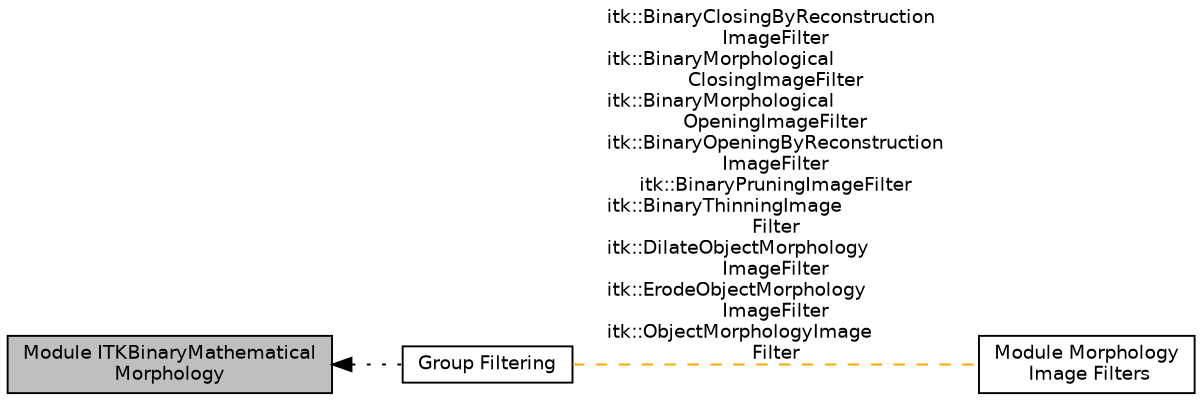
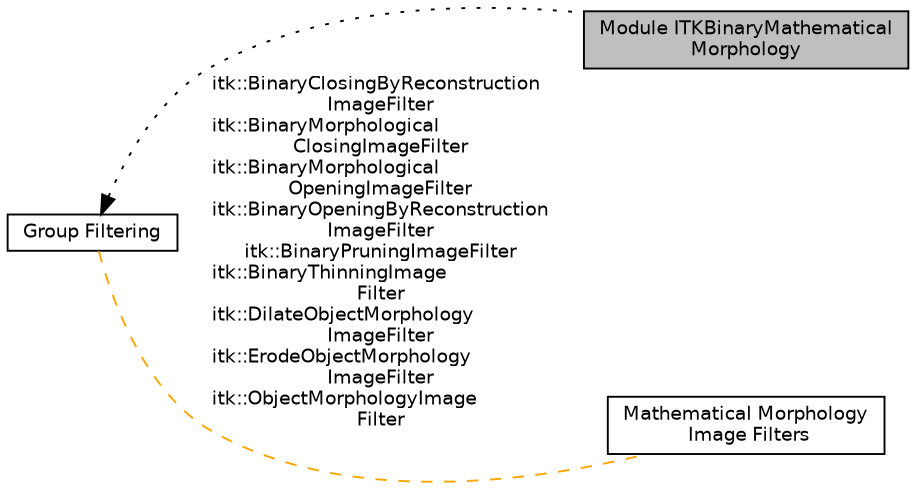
  digraph {
    rankdir=LR
    node [color=black fillcolor=white fontname=Helvetica fontsize=10 shape=box style=filled]
    edge [fontname=Helvetica fontsize=10 labelfontname=Helvetica labelfontsize=10 shape=plaintext]
    n1 [height=0.2 label="Group Filtering" width=0.4]
    n2 [fillcolor=grey75 fontcolor=black height=0.2 label="Module ITKBinaryMathematical\lMorphology" width=0.4]
-   n3 [height=0.2 label="Module Morphology\l Image Filters" width=0.4]
-   n2 -> n1 [dir=back style=dotted]
+   n3 [height=0.2 label="Mathematical Morphology\l Image Filters" width=0.4]
+   n1 -> n2 [dir=back style=dotted]
    n1 -> n3 [color=orange dir=none label="itk::BinaryClosingByReconstruction\lImageFilter\nitk::BinaryMorphological\lClosingImageFilter\nitk::BinaryMorphological\lOpeningImageFilter\nitk::BinaryOpeningByReconstruction\lImageFilter\nitk::BinaryPruningImageFilter\nitk::BinaryThinningImage\lFilter\nitk::DilateObjectMorphology\lImageFilter\nitk::ErodeObjectMorphology\lImageFilter\nitk::ObjectMorphologyImage\lFilter" style=dashed]
  }
